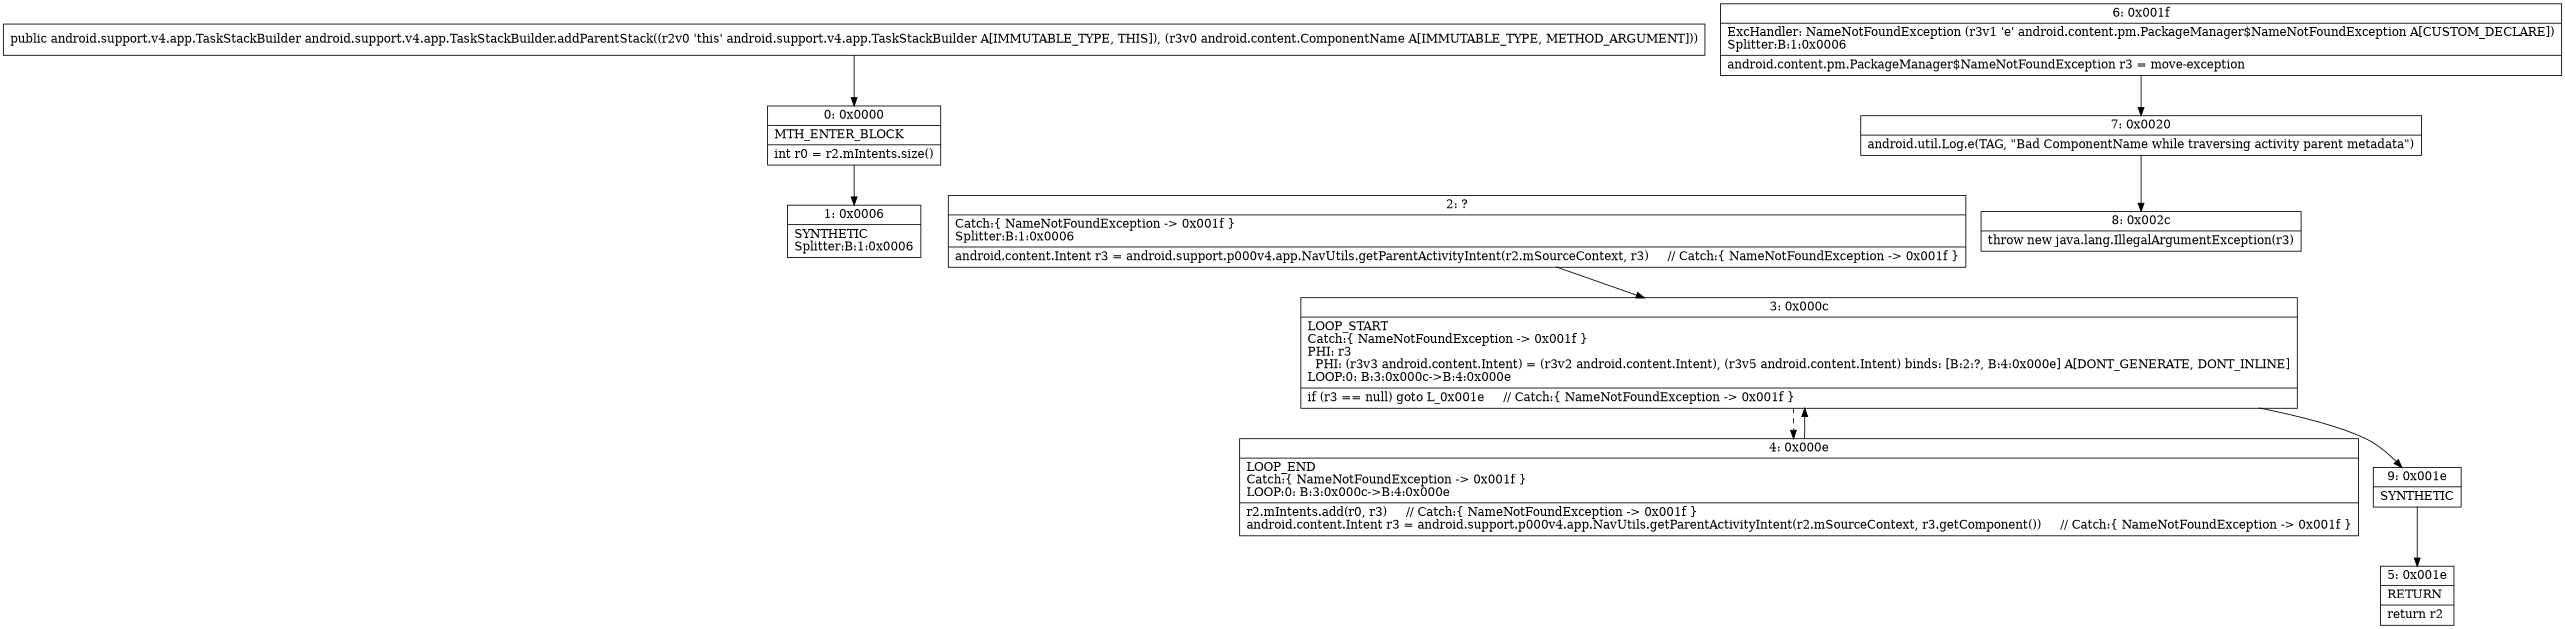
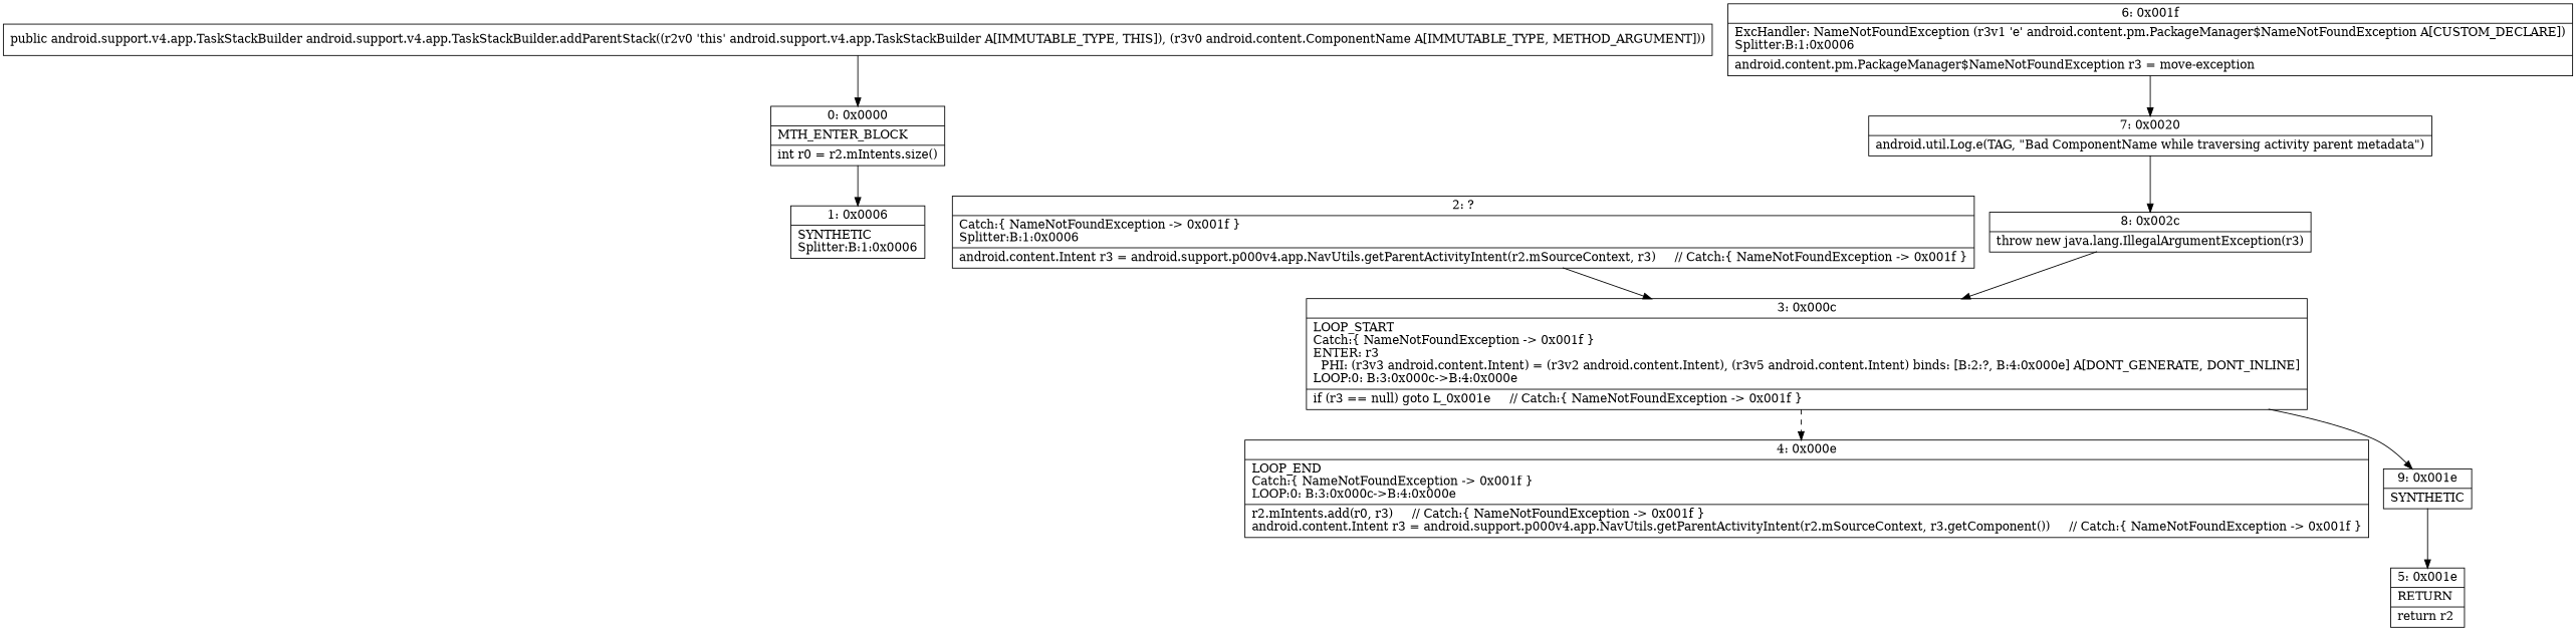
  digraph {
    node [shape=record]
    n1 [label="{0\:\ 0x0000|MTH_ENTER_BLOCK\l|int r0 = r2.mIntents.size()\l}"]
    n2 [label="{1\:\ 0x0006|SYNTHETIC\lSplitter:B:1:0x0006\l}"]
    n3 [label="{2\:\ ?|Catch:\{ NameNotFoundException \-\> 0x001f \}\lSplitter:B:1:0x0006\l|android.content.Intent r3 = android.support.p000v4.app.NavUtils.getParentActivityIntent(r2.mSourceContext, r3)     \/\/ Catch:\{ NameNotFoundException \-\> 0x001f \}\l}"]
-   n4 [label="{3\:\ 0x000c|LOOP_START\lCatch:\{ NameNotFoundException \-\> 0x001f \}\lPHI: r3 \l  PHI: (r3v3 android.content.Intent) = (r3v2 android.content.Intent), (r3v5 android.content.Intent) binds: [B:2:?, B:4:0x000e] A[DONT_GENERATE, DONT_INLINE]\lLOOP:0: B:3:0x000c\-\>B:4:0x000e\l|if (r3 == null) goto L_0x001e     \/\/ Catch:\{ NameNotFoundException \-\> 0x001f \}\l}"]
+   n4 [label="{3\:\ 0x000c|LOOP_START\lCatch:\{ NameNotFoundException \-\> 0x001f \}\lENTER: r3 \l  PHI: (r3v3 android.content.Intent) = (r3v2 android.content.Intent), (r3v5 android.content.Intent) binds: [B:2:?, B:4:0x000e] A[DONT_GENERATE, DONT_INLINE]\lLOOP:0: B:3:0x000c\-\>B:4:0x000e\l|if (r3 == null) goto L_0x001e     \/\/ Catch:\{ NameNotFoundException \-\> 0x001f \}\l}"]
    n5 [label="{6\:\ 0x001f|ExcHandler: NameNotFoundException (r3v1 'e' android.content.pm.PackageManager$NameNotFoundException A[CUSTOM_DECLARE])\lSplitter:B:1:0x0006\l|android.content.pm.PackageManager$NameNotFoundException r3 = move\-exception\l}"]
    n6 [label="{7\:\ 0x0020|android.util.Log.e(TAG, \"Bad ComponentName while traversing activity parent metadata\")\l}"]
    n7 [label="{4\:\ 0x000e|LOOP_END\lCatch:\{ NameNotFoundException \-\> 0x001f \}\lLOOP:0: B:3:0x000c\-\>B:4:0x000e\l|r2.mIntents.add(r0, r3)     \/\/ Catch:\{ NameNotFoundException \-\> 0x001f \}\landroid.content.Intent r3 = android.support.p000v4.app.NavUtils.getParentActivityIntent(r2.mSourceContext, r3.getComponent())     \/\/ Catch:\{ NameNotFoundException \-\> 0x001f \}\l}"]
    n8 [label="{9\:\ 0x001e|SYNTHETIC\l}"]
    n9 [label="{5\:\ 0x001e|RETURN\l|return r2\l}"]
    n10 [label="{8\:\ 0x002c|throw new java.lang.IllegalArgumentException(r3)\l}"]
    n11 [label="{public android.support.v4.app.TaskStackBuilder android.support.v4.app.TaskStackBuilder.addParentStack((r2v0 'this' android.support.v4.app.TaskStackBuilder A[IMMUTABLE_TYPE, THIS]), (r3v0 android.content.ComponentName A[IMMUTABLE_TYPE, METHOD_ARGUMENT])) }"]
    n1 -> n2
    n3 -> n4
    n4 -> n7 [style=dashed]
    n4 -> n8
    n5 -> n6
    n6 -> n10
-   n7 -> n4
+   n10 -> n4
    n8 -> n9
    n11 -> n1
  }
